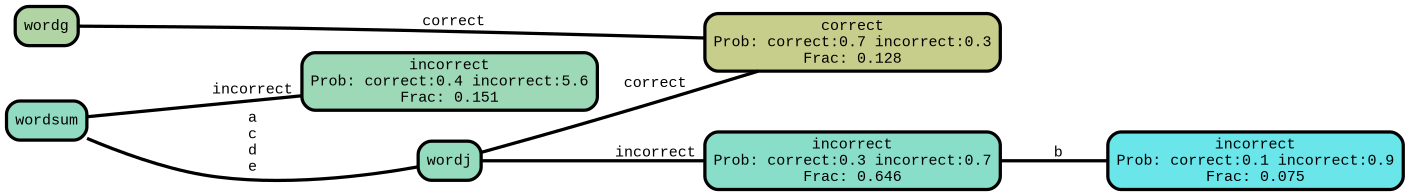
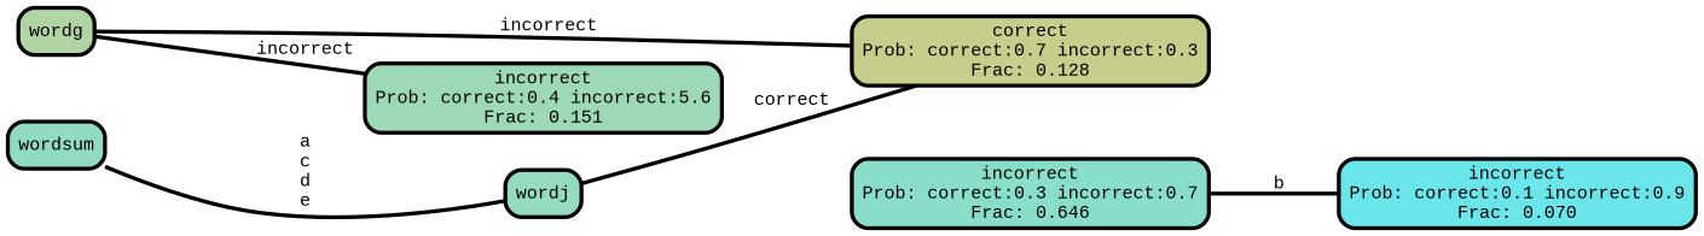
  graph {
    fontname="Liberation Mono"
    rankdir=LR
    ranksep="0 equally"
    splines=straight
    node [color=black fontcolor=black fontname="Liberation Mono" penwidth=3 shape=box style="filled, rounded"]
    edge [color=black fontname="Liberation Mono" penwidth=3]
-   n1 [fillcolor="#6ae5e9" label="incorrect\nProb: correct:0.1 incorrect:0.9\nFrac: 0.075"]
+   n1 [fillcolor="#6ae5e9" label="incorrect\nProb: correct:0.1 incorrect:0.9\nFrac: 0.070"]
    n2 [fillcolor="#91dbc2" label=wordsum]
    n3 [fillcolor="#95dbbe" label=wordj]
    n4 [fillcolor="#c7ce8c" label="correct\nProb: correct:0.7 incorrect:0.3\nFrac: 0.128"]
    n5 [fillcolor="#89deca" label="incorrect\nProb: correct:0.3 incorrect:0.7\nFrac: 0.646"]
    n6 [fillcolor="#b0d4a3" label=wordg]
    n7 [fillcolor="#9dd9b6" label="incorrect\nProb: correct:0.4 incorrect:5.6\nFrac: 0.151"]
    subgraph sub_1 {
      rank=same
    }
    n2 -- n3 [label=" a\n c\n d\n e"]
    n3 -- n4 [label=" correct"]
-   n3 -- n5 [label=" incorrect"]
    n5 -- n1 [label=" b"]
-   n6 -- n4 [label=" correct"]
-   n2 -- n7 [label=" incorrect"]
+   n6 -- n4 [label=" incorrect"]
+   n6 -- n7 [label=" incorrect"]
  }
